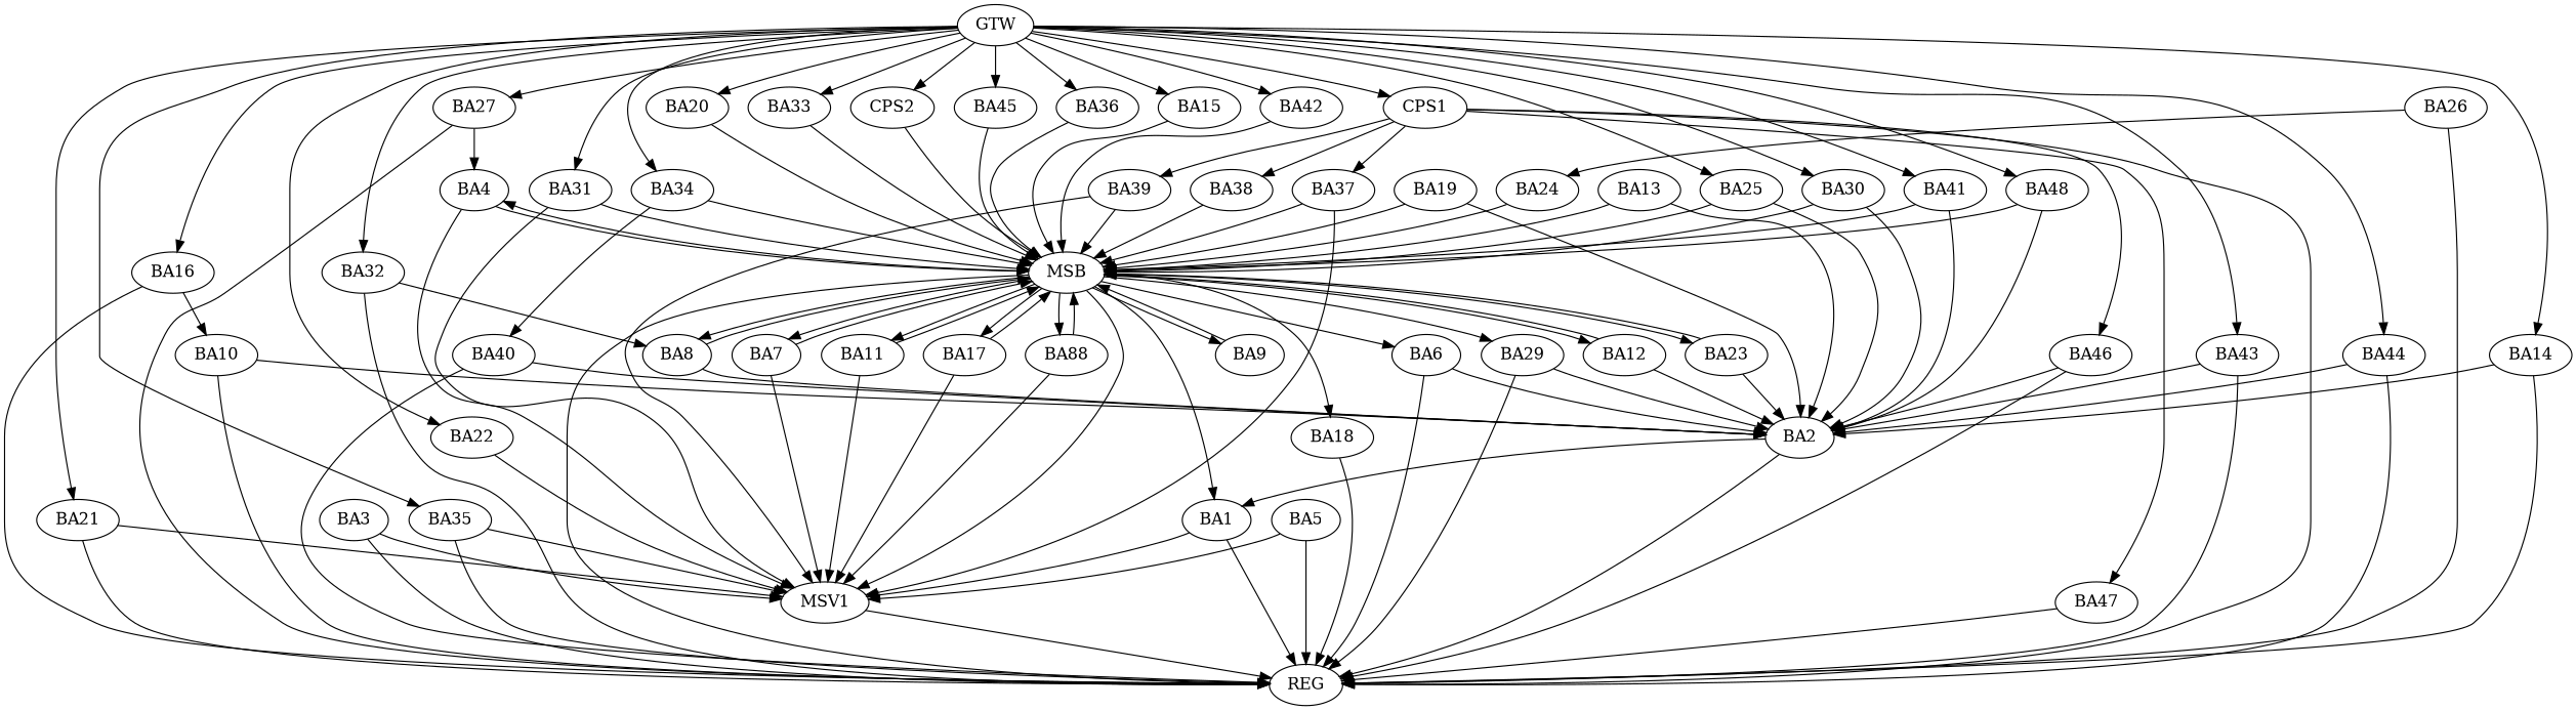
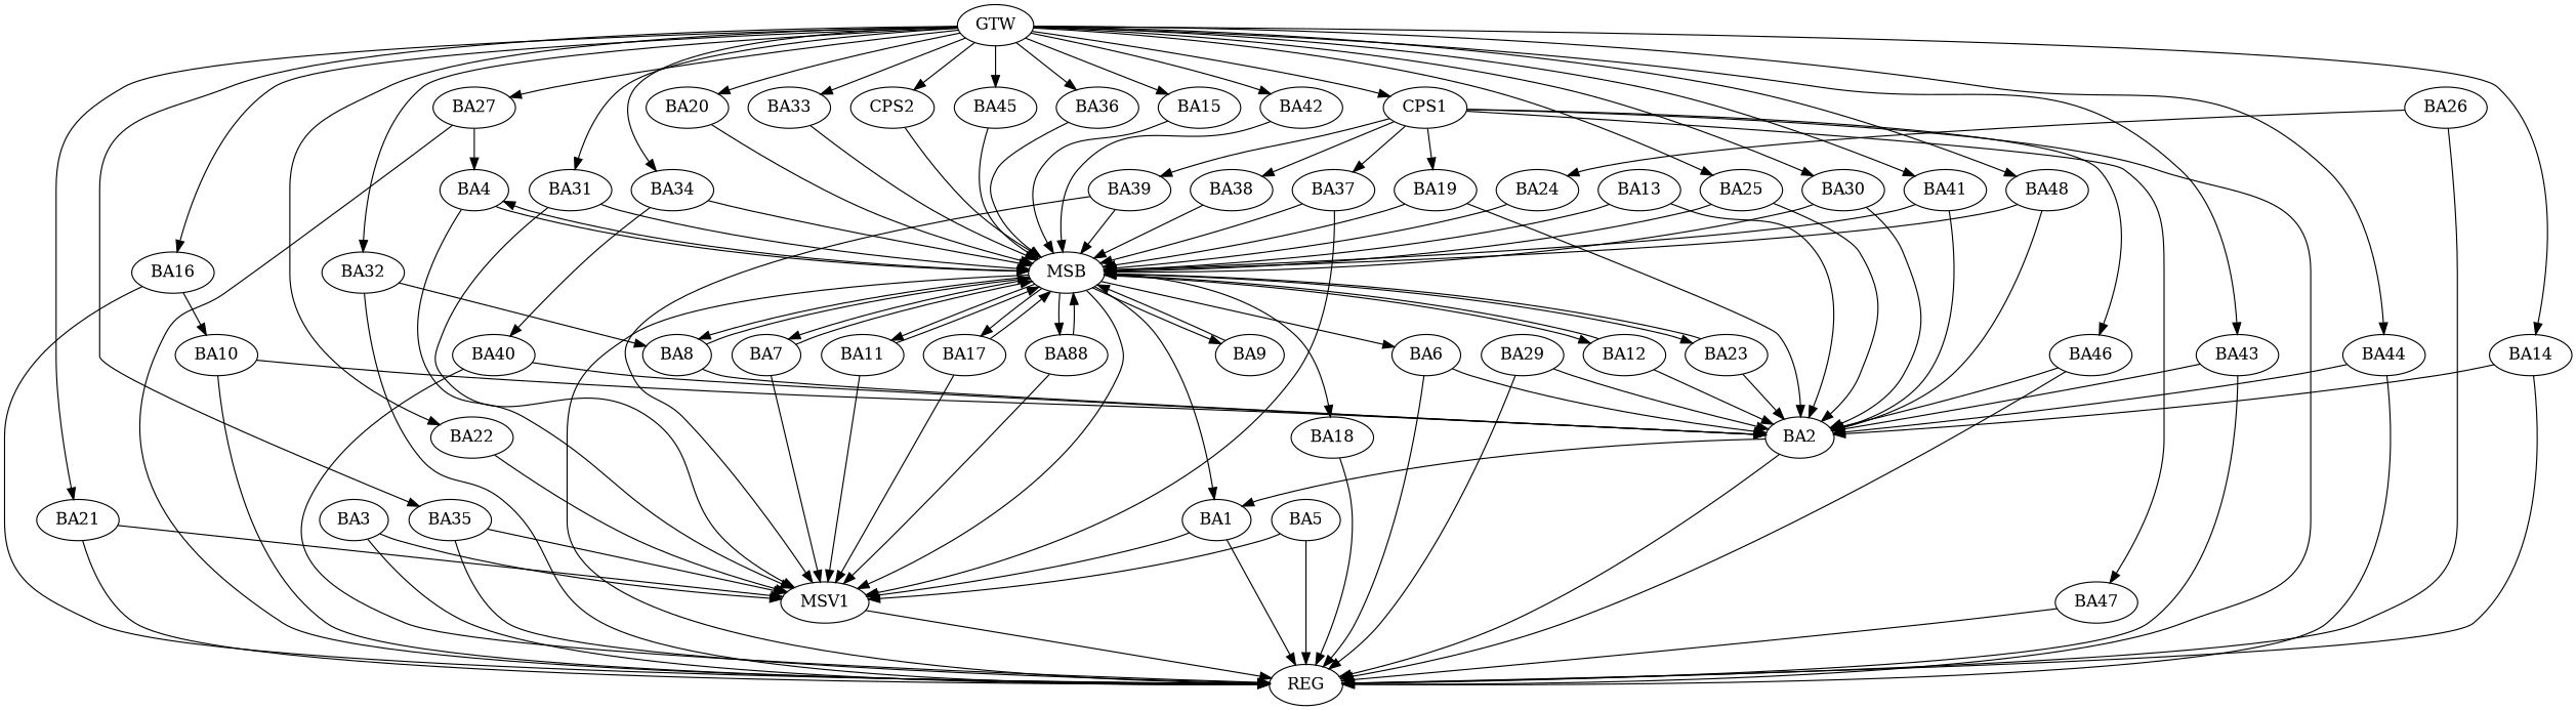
  strict digraph {
    n1 [label=BA1]
    n2 [label=REG]
    n3 [label=MSV1]
    n4 [label=BA2]
    n5 [label=BA3]
    n6 [label=BA4]
    n7 [label=MSB]
    n8 [label=BA6]
    n9 [label=BA7]
    n10 [label=BA8]
    n11 [label=BA9]
    n12 [label=BA11]
    n13 [label=BA12]
    n14 [label=BA17]
    n15 [label=BA18]
    n16 [label=BA23]
    n17 [label=BA88]
    n18 [label=BA29]
    n19 [label=BA5]
    n20 [label=BA10]
    n21 [label=BA13]
    n22 [label=BA14]
    n23 [label=BA15]
    n24 [label=BA16]
    n25 [label=BA19]
    n26 [label=BA20]
    n27 [label=BA21]
    n28 [label=BA22]
    n29 [label=BA24]
    n30 [label=BA25]
    n31 [label=BA26]
    n32 [label=BA27]
    n33 [label=BA30]
    n34 [label=BA31]
    n35 [label=BA32]
    n36 [label=BA33]
    n37 [label=BA34]
    n38 [label=BA40]
    n39 [label=BA35]
    n40 [label=BA36]
    n41 [label=BA37]
    n42 [label=BA38]
    n43 [label=BA39]
    n44 [label=BA41]
    n45 [label=BA42]
    n46 [label=BA43]
    n47 [label=BA44]
    n48 [label=BA45]
    n49 [label=BA46]
    n50 [label=BA47]
    n51 [label=BA48]
    n52 [label=CPS1]
    n53 [label=CPS2]
    n54 [label=GTW]
    n1 -> n2
    n1 -> n3
    n3 -> n2
    n4 -> n1
    n4 -> n2
    n5 -> n2
    n5 -> n3
    n6 -> n3
    n6 -> n7
    n7 -> n1
    n7 -> n2
    n7 -> n3
    n7 -> n6
    n7 -> n8
    n7 -> n9
    n7 -> n10
    n7 -> n11
    n7 -> n12
    n7 -> n13
    n7 -> n14
    n7 -> n15
    n7 -> n16
    n7 -> n17
-   n7 -> n18
    n8 -> n2
    n8 -> n4
    n9 -> n3
    n9 -> n7
    n10 -> n4
    n10 -> n7
    n11 -> n7
    n12 -> n3
    n12 -> n7
    n13 -> n4
    n13 -> n7
    n14 -> n3
    n14 -> n7
    n15 -> n2
    n16 -> n4
    n16 -> n7
    n17 -> n3
    n17 -> n7
    n18 -> n2
    n18 -> n4
    n19 -> n2
    n19 -> n3
    n20 -> n2
    n20 -> n4
    n21 -> n4
    n21 -> n7
    n22 -> n2
    n22 -> n4
    n23 -> n7
    n24 -> n2
    n24 -> n20
    n25 -> n4
    n25 -> n7
    n26 -> n7
    n27 -> n2
    n27 -> n3
    n28 -> n3
    n29 -> n7
    n30 -> n4
    n30 -> n7
    n31 -> n2
    n31 -> n29
    n32 -> n2
    n32 -> n6
    n33 -> n4
    n33 -> n7
    n34 -> n3
    n34 -> n7
    n35 -> n2
    n35 -> n10
    n36 -> n7
    n37 -> n7
    n37 -> n38
    n38 -> n2
    n38 -> n4
    n39 -> n2
    n39 -> n3
    n40 -> n7
    n41 -> n3
    n41 -> n7
    n42 -> n7
    n43 -> n3
    n43 -> n7
    n44 -> n4
    n44 -> n7
    n45 -> n7
    n46 -> n2
    n46 -> n4
    n47 -> n2
    n47 -> n4
    n48 -> n7
    n49 -> n2
    n49 -> n4
    n50 -> n2
    n51 -> n4
    n51 -> n7
    n52 -> n2
+   n52 -> n25
    n52 -> n41
    n52 -> n42
    n52 -> n43
    n52 -> n49
    n52 -> n50
    n53 -> n7
    n54 -> n22
    n54 -> n23
    n54 -> n24
    n54 -> n26
    n54 -> n27
    n54 -> n28
    n54 -> n30
    n54 -> n32
    n54 -> n33
    n54 -> n34
    n54 -> n35
    n54 -> n36
    n54 -> n37
    n54 -> n39
    n54 -> n40
    n54 -> n44
    n54 -> n45
    n54 -> n46
    n54 -> n47
    n54 -> n48
    n54 -> n51
    n54 -> n52
    n54 -> n53
  }
